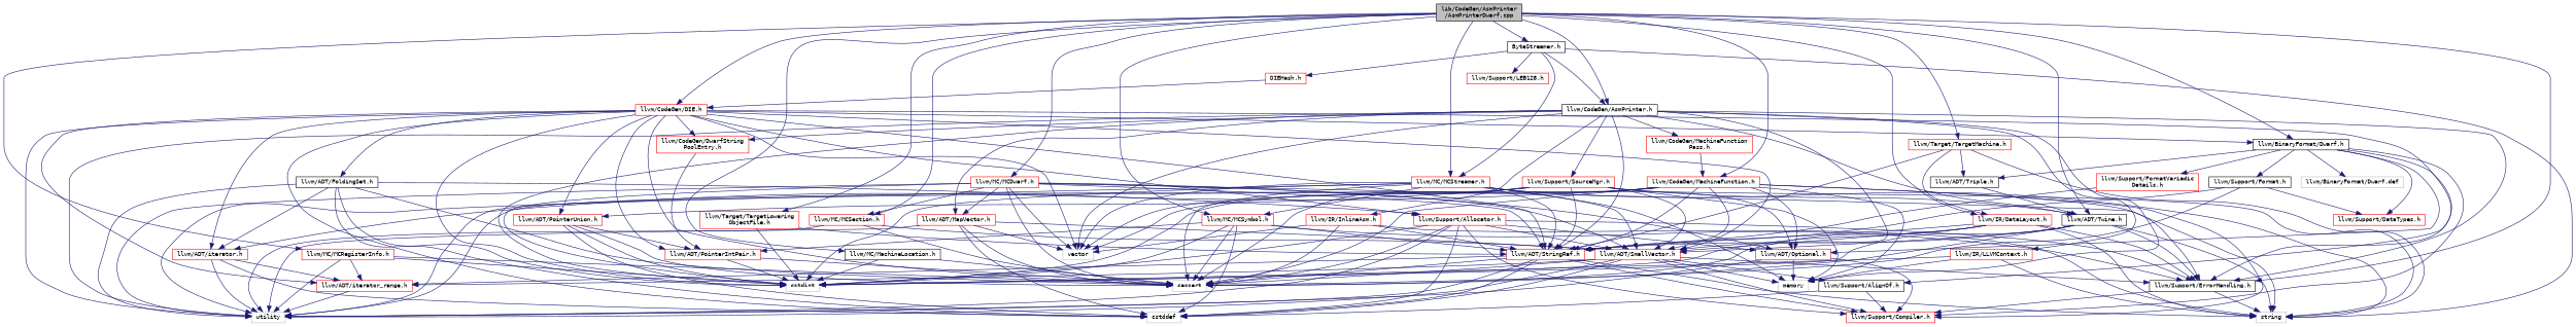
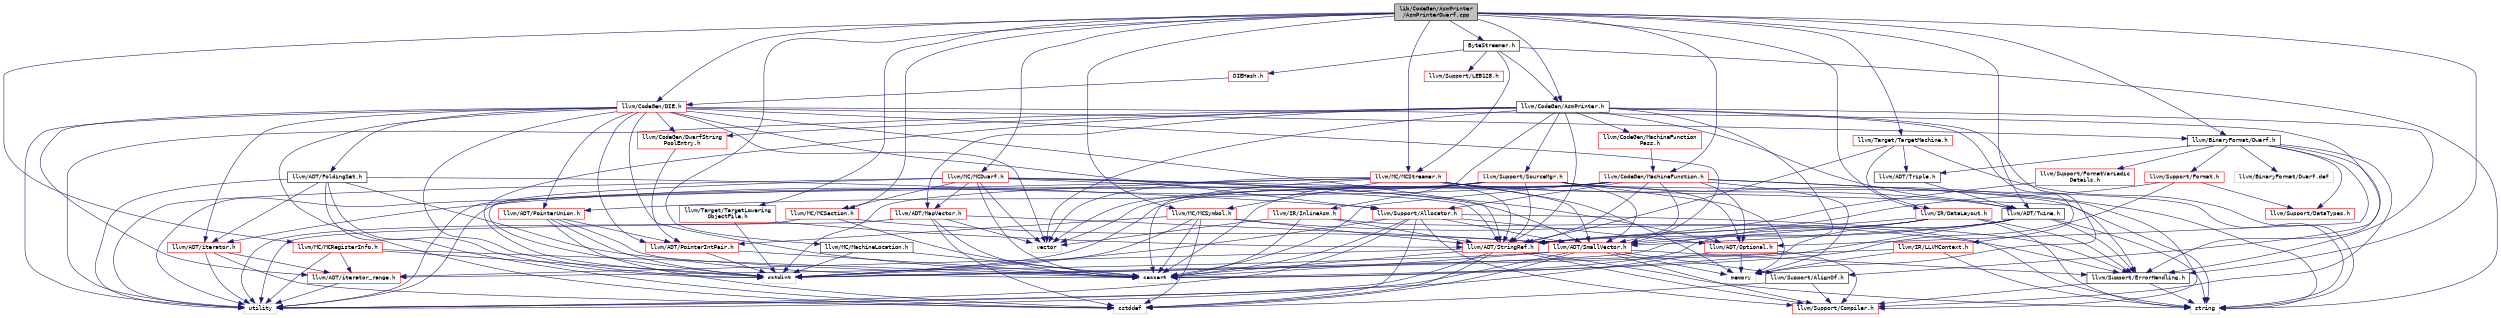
  digraph {
    fontname="DejaVu Sans Mono"
    node [color=red fontname="DejaVu Sans Mono" fontsize=10 shape=box]
    edge [color=midnightblue fontname="DejaVu Sans Mono" fontsize=10 labelfontname=Helvetica labelfontsize=10 style=solid]
    n1 [color=black fillcolor=grey75 fontcolor=black height=0.2 label="lib/CodeGen/AsmPrinter\l/AsmPrinterDwarf.cpp" style=filled width=0.4]
    n2 [color=black height=0.2 label="ByteStreamer.h" width=0.4]
    n3 [height=0.2 label="llvm/CodeGen/DIE.h" width=0.4]
    n4 [color=black height=0.2 label="llvm/Support/ErrorHandling.h" width=0.4]
    n5 [color=black height=0.2 label="llvm/BinaryFormat/Dwarf.h" width=0.4]
    n6 [color=black height=0.2 label="llvm/ADT/Twine.h" width=0.4]
    n7 [color=black height=0.2 label="llvm/CodeGen/AsmPrinter.h" width=0.4]
    n8 [height=0.2 label="llvm/CodeGen/MachineFunction.h" width=0.4]
    n9 [height=0.2 label="llvm/MC/MCStreamer.h" width=0.4]
    n10 [height=0.2 label="llvm/MC/MCSymbol.h" width=0.4]
    n11 [height=0.2 label="llvm/IR/DataLayout.h" width=0.4]
    n12 [height=0.2 label="llvm/MC/MCDwarf.h" width=0.4]
    n13 [height=0.2 label="llvm/MC/MCSection.h" width=0.4]
    n14 [height=0.2 label="llvm/MC/MCRegisterInfo.h" width=0.4]
    n15 [color=black height=0.2 label="llvm/MC/MachineLocation.h" width=0.4]
    n16 [height=0.2 label="llvm/Target/TargetLowering\lObjectFile.h" width=0.4]
    n17 [height=0.2 label="llvm/Target/TargetMachine.h" width=0.4]
    n18 [height=0.2 label="DIEHash.h" width=0.4]
    n19 [color=grey75 height=0.2 label=string width=0.4]
    n20 [height=0.2 label="llvm/Support/LEB128.h" width=0.4]
    n21 [color=black height=0.2 label="llvm/ADT/FoldingSet.h" width=0.4]
    n22 [height=0.2 label="llvm/ADT/SmallVector.h" width=0.4]
    n23 [height=0.2 label="llvm/ADT/iterator_range.h" width=0.4]
    n24 [color=grey75 height=0.2 label=utility width=0.4]
    n25 [color=black height=0.2 label="llvm/Support/AlignOf.h" width=0.4]
    n26 [color=grey75 height=0.2 label=cstddef width=0.4]
    n27 [color=grey75 height=0.2 label=cassert width=0.4]
    n28 [height=0.2 label="llvm/ADT/iterator.h" width=0.4]
    n29 [height=0.2 label="llvm/Support/Allocator.h" width=0.4]
    n30 [color=grey75 height=0.2 label=cstdint width=0.4]
    n31 [height=0.2 label="llvm/ADT/PointerIntPair.h" width=0.4]
    n32 [height=0.2 label="llvm/ADT/PointerUnion.h" width=0.4]
    n33 [height=0.2 label="llvm/ADT/StringRef.h" width=0.4]
    n34 [height=0.2 label="llvm/CodeGen/DwarfString\lPoolEntry.h" width=0.4]
    n35 [color=grey75 height=0.2 label=vector width=0.4]
    n36 [height=0.2 label="llvm/Support/Compiler.h" width=0.4]
    n37 [height=0.2 label="llvm/ADT/Optional.h" width=0.4]
    n38 [height=0.2 label="llvm/Support/DataTypes.h" width=0.4]
-   n39 [color=black height=0.2 label="llvm/Support/Format.h" width=0.4]
+   n39 [height=0.2 label="llvm/Support/Format.h" width=0.4]
    n40 [height=0.2 label="llvm/Support/FormatVariadic\lDetails.h" width=0.4]
    n41 [color=black height=0.2 label="llvm/ADT/Triple.h" width=0.4]
    n42 [color=grey75 height=0.2 label="llvm/BinaryFormat/Dwarf.def" width=0.4]
    n43 [color=grey75 height=0.2 label=memory width=0.4]
    n44 [height=0.2 label="llvm/ADT/MapVector.h" width=0.4]
    n45 [height=0.2 label="llvm/CodeGen/MachineFunction\lPass.h" width=0.4]
    n46 [height=0.2 label="llvm/IR/InlineAsm.h" width=0.4]
    n47 [height=0.2 label="llvm/IR/LLVMContext.h" width=0.4]
    n48 [height=0.2 label="llvm/Support/SourceMgr.h" width=0.4]
    n1 -> n2
    n1 -> n3
    n1 -> n4
    n1 -> n5
    n1 -> n6
    n1 -> n7
    n1 -> n8
    n1 -> n9
    n1 -> n10
    n1 -> n11
    n1 -> n12
    n1 -> n13
    n1 -> n14
    n1 -> n15
    n1 -> n16
    n1 -> n17
    n2 -> n7
    n2 -> n9
    n2 -> n18
    n2 -> n19
    n2 -> n20
    n3 -> n5
    n3 -> n21
    n3 -> n22
    n3 -> n23
    n3 -> n24
    n3 -> n25
    n3 -> n26
    n3 -> n27
    n3 -> n28
    n3 -> n29
    n3 -> n30
    n3 -> n31
    n3 -> n32
    n3 -> n33
    n3 -> n34
    n3 -> n35
    n4 -> n19
    n4 -> n36
    n5 -> n4
    n5 -> n36
    n5 -> n37
    n5 -> n38
    n5 -> n39
    n5 -> n40
    n5 -> n41
    n5 -> n42
    n6 -> n4
    n6 -> n19
    n6 -> n22
    n6 -> n27
    n6 -> n30
    n6 -> n33
    n7 -> n4
    n7 -> n6
    n7 -> n22
    n7 -> n24
    n7 -> n30
    n7 -> n33
    n7 -> n34
    n7 -> n35
    n7 -> n43
    n7 -> n44
    n7 -> n45
    n7 -> n46
    n7 -> n47
    n7 -> n48
    n8 -> n4
    n8 -> n22
    n8 -> n24
    n8 -> n27
    n8 -> n28
+   n8 -> n29
    n8 -> n30
    n8 -> n33
    n8 -> n35
    n8 -> n36
    n8 -> n37
    n8 -> n43
    n9 -> n10
    n9 -> n19
    n9 -> n22
    n9 -> n24
    n9 -> n27
    n9 -> n30
    n9 -> n33
    n9 -> n35
    n9 -> n37
    n9 -> n43
    n10 -> n4
    n10 -> n26
    n10 -> n27
    n10 -> n30
    n10 -> n31
    n10 -> n33
    n11 -> n4
    n11 -> n19
    n11 -> n22
    n11 -> n27
    n11 -> n30
    n11 -> n33
    n12 -> n13
    n12 -> n19
    n12 -> n22
    n12 -> n24
    n12 -> n27
    n12 -> n30
    n12 -> n33
    n12 -> n35
    n12 -> n37
    n12 -> n44
    n13 -> n22
    n13 -> n24
    n13 -> n27
    n14 -> n23
    n14 -> n24
    n14 -> n27
    n14 -> n30
    n15 -> n27
    n15 -> n30
    n16 -> n30
    n16 -> n33
    n17 -> n11
    n17 -> n19
    n17 -> n33
    n17 -> n41
    n18 -> n3
    n21 -> n24
    n21 -> n26
    n21 -> n27
    n21 -> n28
    n21 -> n29
    n21 -> n30
    n22 -> n4
    n22 -> n23
    n22 -> n24
    n22 -> n25
    n22 -> n26
    n22 -> n27
    n22 -> n36
    n22 -> n43
    n23 -> n24
    n25 -> n26
    n25 -> n36
    n28 -> n23
    n28 -> n24
    n28 -> n26
    n29 -> n4
    n29 -> n22
    n29 -> n24
    n29 -> n26
    n29 -> n27
    n29 -> n30
    n29 -> n36
    n29 -> n37
    n31 -> n27
    n31 -> n30
    n32 -> n26
    n32 -> n27
    n32 -> n30
    n32 -> n31
    n33 -> n19
    n33 -> n23
    n33 -> n24
    n33 -> n26
    n33 -> n27
    n33 -> n36
    n34 -> n31
    n37 -> n24
    n37 -> n36
    n37 -> n43
    n39 -> n27
    n39 -> n33
    n39 -> n38
    n40 -> n33
    n41 -> n6
    n44 -> n22
    n44 -> n24
    n44 -> n26
    n44 -> n27
    n44 -> n35
    n45 -> n8
    n46 -> n19
    n46 -> n27
    n46 -> n33
    n46 -> n35
    n47 -> n19
    n47 -> n30
    n47 -> n43
    n48 -> n6
    n48 -> n19
    n48 -> n22
    n48 -> n24
    n48 -> n27
    n48 -> n32
    n48 -> n33
    n48 -> n35
    n48 -> n43
  }
